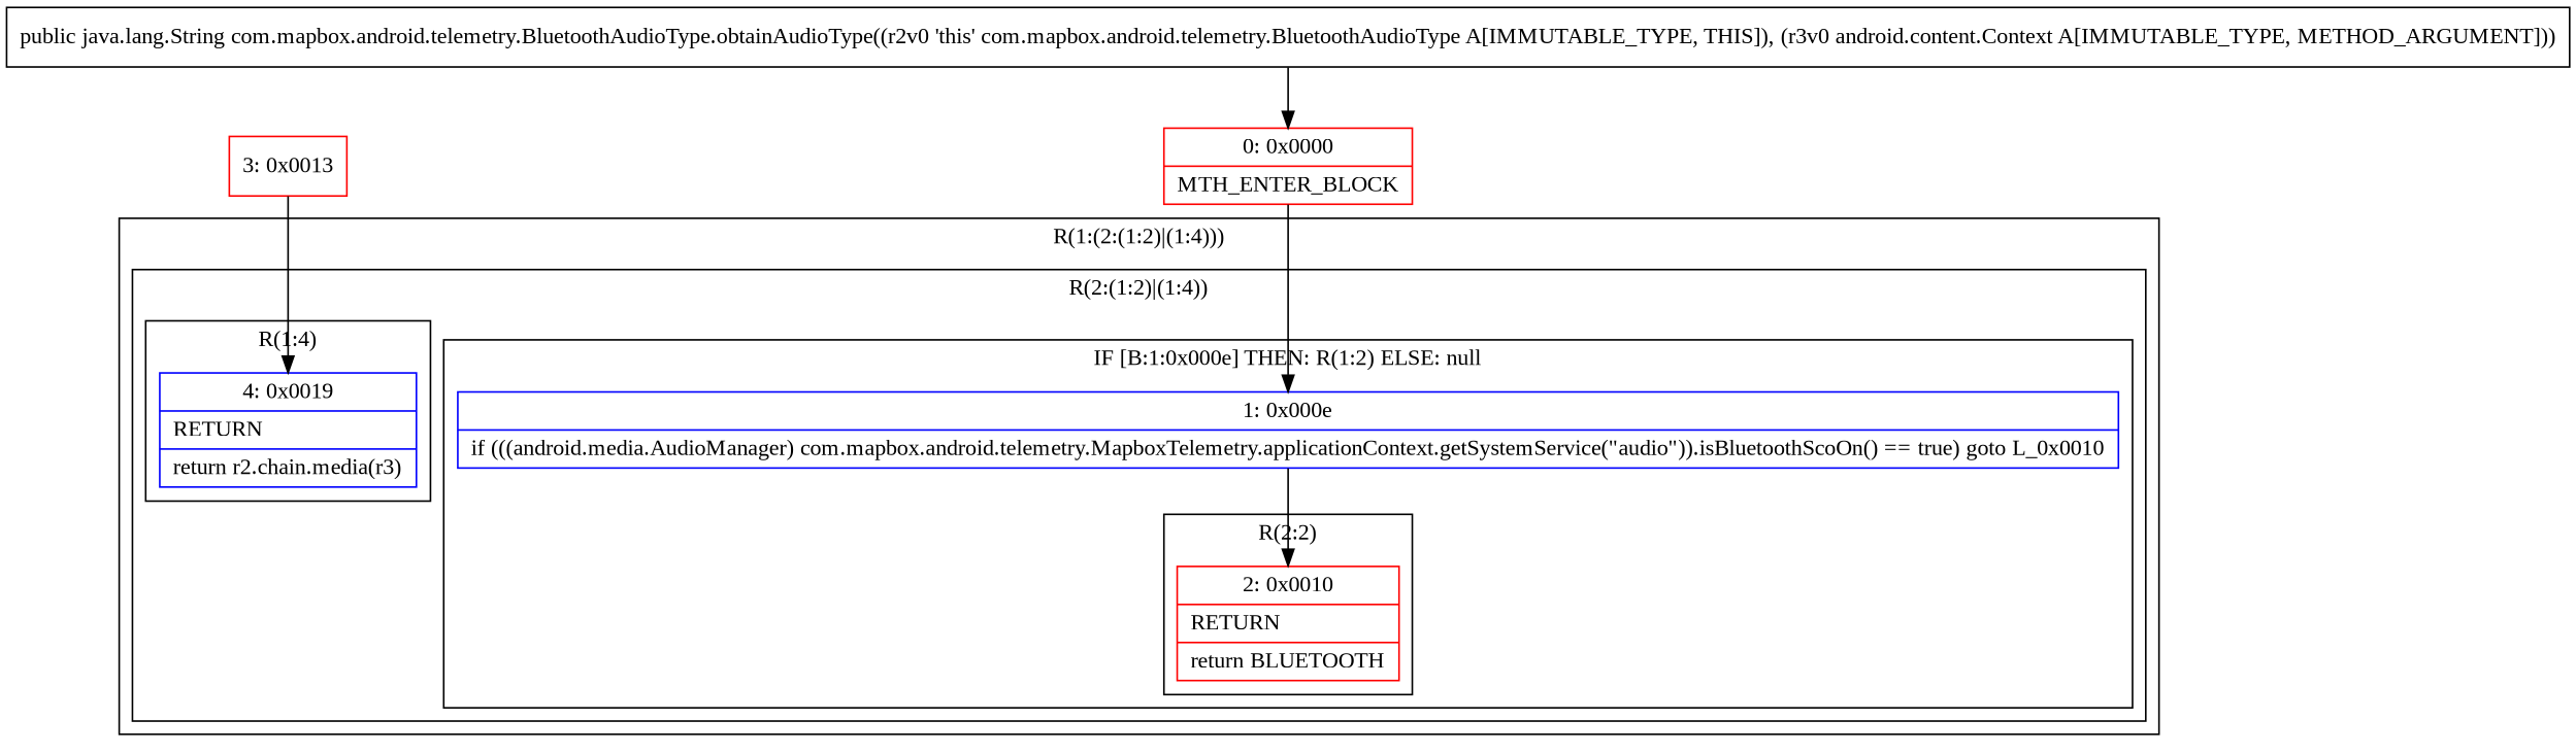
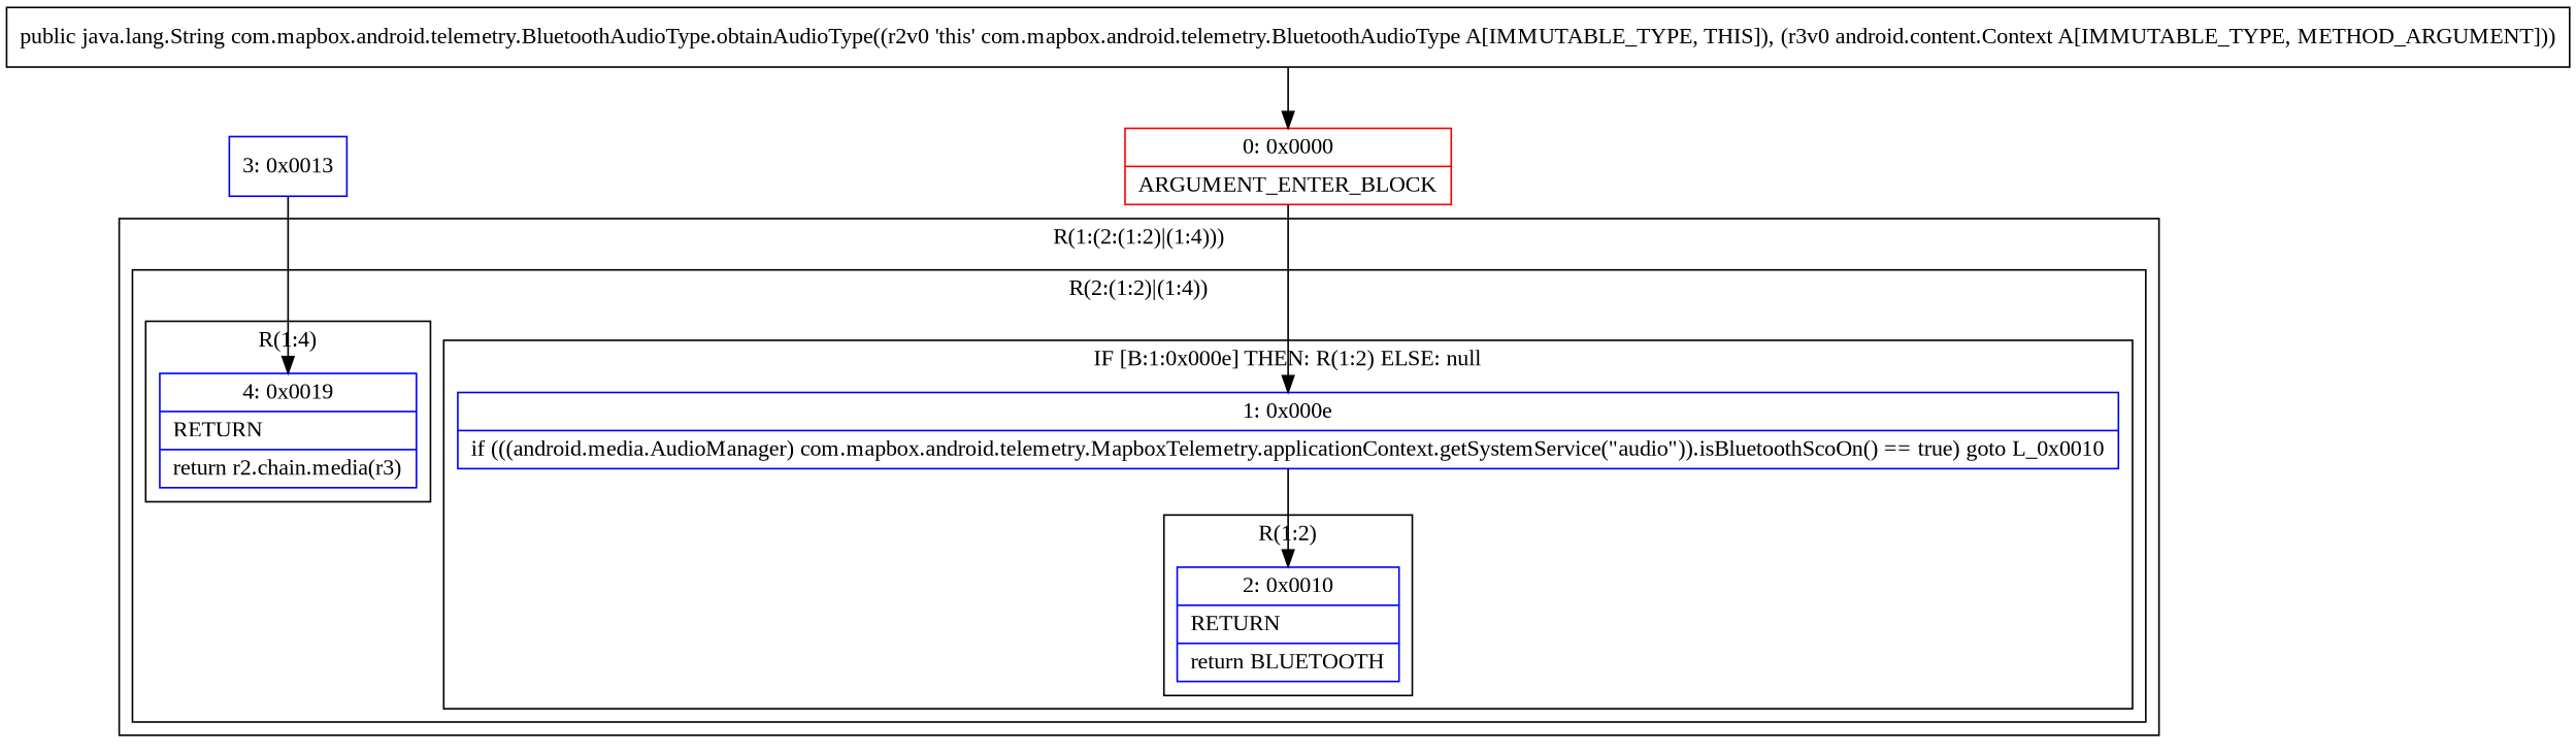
  digraph {
    fontname="Liberation Serif"
    node [color=blue fontname="Liberation Serif" shape=record]
    edge [fontname="Liberation Serif"]
-   n1 [color=red label="{2\:\ 0x0010|RETURN\l|return BLUETOOTH\l}"]
+   n1 [label="{2\:\ 0x0010|RETURN\l|return BLUETOOTH\l}"]
    n2 [label="{1\:\ 0x000e|if (((android.media.AudioManager) com.mapbox.android.telemetry.MapboxTelemetry.applicationContext.getSystemService(\"audio\")).isBluetoothScoOn() == true) goto L_0x0010\l}"]
    n3 [label="{4\:\ 0x0019|RETURN\l|return r2.chain.media(r3)\l}"]
-   n4 [color=red label="{3\:\ 0x0013}"]
-   n5 [color=red label="{0\:\ 0x0000|MTH_ENTER_BLOCK\l}"]
+   n4 [label="{3\:\ 0x0013}"]
+   n5 [color=red label="{0\:\ 0x0000|ARGUMENT_ENTER_BLOCK\l}"]
    n6 [label="{public java.lang.String com.mapbox.android.telemetry.BluetoothAudioType.obtainAudioType((r2v0 'this' com.mapbox.android.telemetry.BluetoothAudioType A[IMMUTABLE_TYPE, THIS]), (r3v0 android.content.Context A[IMMUTABLE_TYPE, METHOD_ARGUMENT])) }" color=""]
    subgraph cluster_1 {
      label="R(1:(2:(1:2)|(1:4)))"
      subgraph cluster_2 {
        label="R(2:(1:2)|(1:4))"
        subgraph cluster_3 {
          label="IF [B:1:0x000e] THEN: R(1:2) ELSE: null"
          n2
          subgraph cluster_4 {
-           label="R(2:2)"
+           label="R(1:2)"
            n1
          }
        }
        subgraph cluster_5 {
          label="R(1:4)"
          n3
        }
      }
    }
    n2 -> n1
    n4 -> n3
    n5 -> n2
    n6 -> n5
  }
